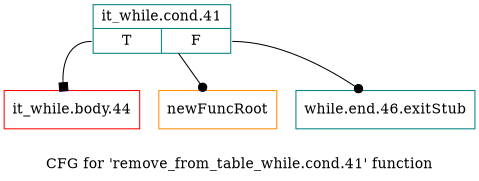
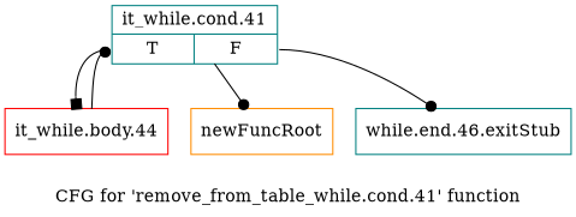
  digraph {
    label="CFG for 'remove_from_table_while.cond.41' function"
    node [color=teal shape=record]
    edge [arrowhead=dot]
    n1 [color=darkorange label="{newFuncRoot}"]
    n2 [label="{it_while.cond.41|{<s0>T|<s1>F}}"]
    n3 [label="{while.end.46.exitStub}"]
    n4 [color=red label="{it_while.body.44}"]
    n2 -> n1
    n2 -> n3 [tailport=s1]
    n2 -> n4 [arrowhead=box tailport=s0]
+   n4 -> n2
  }
